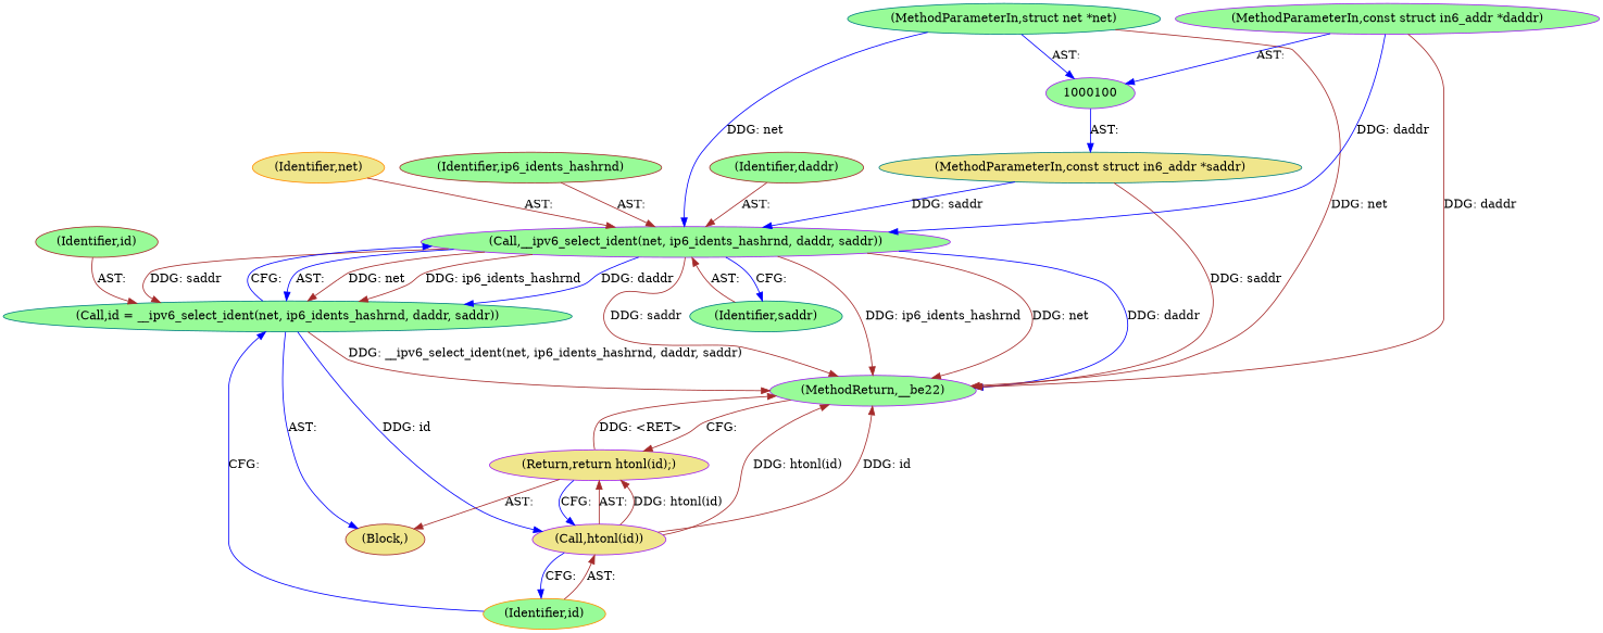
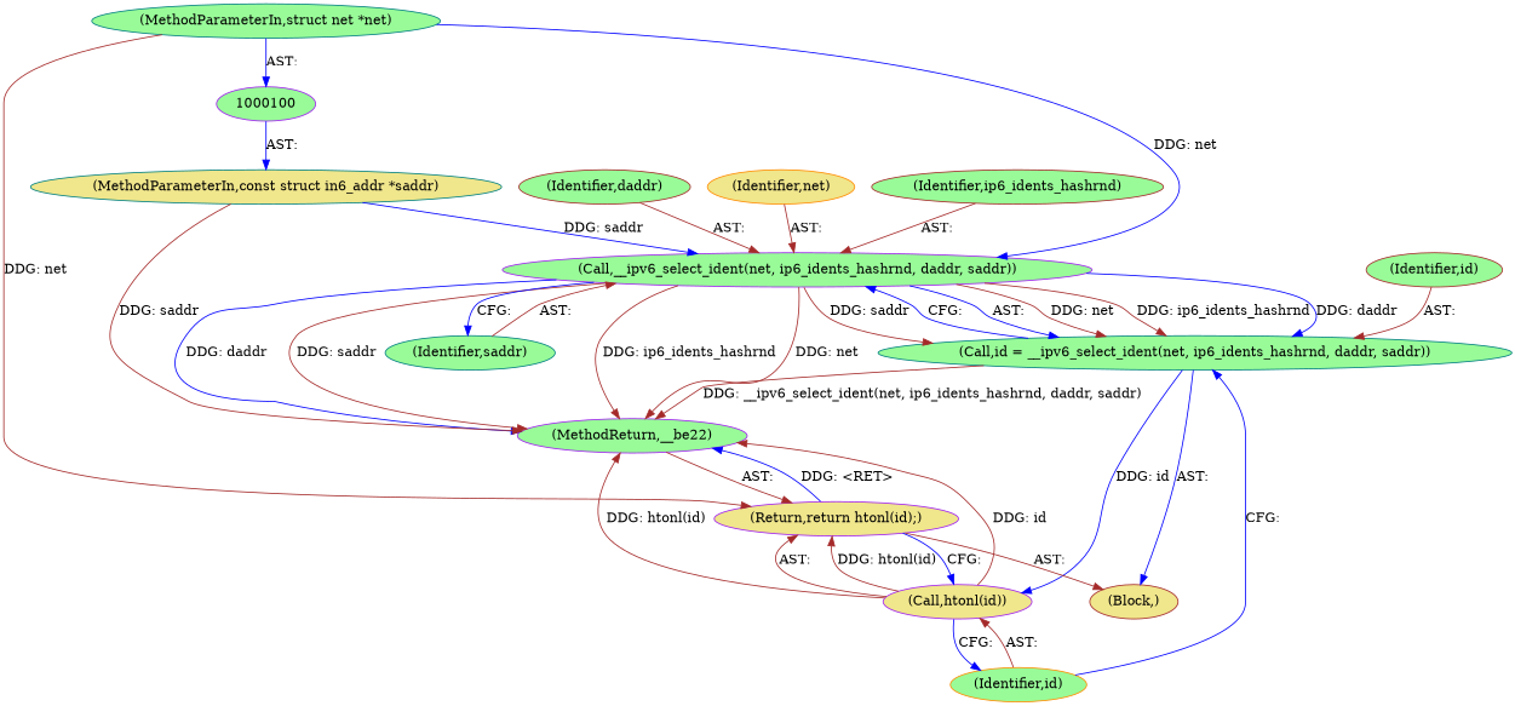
  digraph {
    node [color=purple fillcolor=palegreen style=filled]
    edge [color=brown]
    n1 [label="(Call,__ipv6_select_ident(net, ip6_idents_hashrnd, daddr, saddr))"]
    n2 [color=teal label="(Call,id = __ipv6_select_ident(net, ip6_idents_hashrnd, daddr, saddr))"]
    n3 [label="(MethodReturn,__be22)"]
    n4 [color=teal label="(Identifier,saddr)"]
    n5 [fillcolor=khaki label="(Call,htonl(id))"]
    n6 [color=brown fillcolor=khaki label="(Block,)"]
    n7 [fillcolor=khaki label="(Return,return htonl(id);)"]
    n8 [color=teal label="(MethodParameterIn,struct net *net)"]
    1000100
    n10 [color=teal fillcolor=khaki label="(MethodParameterIn,const struct in6_addr *saddr)"]
-   n11 [label="(MethodParameterIn,const struct in6_addr *daddr)"]
    n12 [color=darkorange label="(Identifier,id)"]
    n13 [color=brown label="(Identifier,id)"]
    n14 [color=brown label="(Identifier,daddr)"]
    n15 [color=darkorange fillcolor=khaki label="(Identifier,net)"]
    n16 [color=brown label="(Identifier,ip6_idents_hashrnd)"]
    n1 -> n2 [color=blue label="AST: "]
    n1 -> n2 [label="DDG: net"]
    n1 -> n2 [label="DDG: ip6_idents_hashrnd"]
    n1 -> n2 [color=blue label="DDG: daddr"]
    n1 -> n2 [label="DDG: saddr"]
    n1 -> n3 [color=blue label="DDG: daddr"]
    n1 -> n3 [label="DDG: saddr"]
    n1 -> n3 [label="DDG: ip6_idents_hashrnd"]
    n1 -> n3 [label="DDG: net"]
    n1 -> n4 [color=blue label="CFG: "]
    n2 -> n1 [color=blue label="CFG: "]
    n2 -> n3 [label="DDG: __ipv6_select_ident(net, ip6_idents_hashrnd, daddr, saddr)"]
    n2 -> n5 [color=blue label="DDG: id"]
    n2 -> n6 [color=blue label="AST: "]
-   n3 -> n7 [label="CFG: "]
+   n3 -> n7 [label="AST: "]
    n4 -> n1 [label="AST: "]
    n5 -> n3 [label="DDG: id"]
    n5 -> n3 [label="DDG: htonl(id)"]
    n5 -> n7 [label="AST: "]
    n5 -> n7 [label="DDG: htonl(id)"]
    n5 -> n12 [color=blue label="CFG: "]
-   n7 -> n3 [label="DDG: <RET>"]
+   n7 -> n3 [color=blue label="DDG: <RET>"]
    n7 -> n5 [color=blue label="CFG: "]
    n7 -> n6 [label="AST: "]
    n8 -> n1 [color=blue label="DDG: net"]
-   n8 -> n3 [label="DDG: net"]
+   n8 -> n7 [label="DDG: net"]
    n8 -> 1000100 [color=blue label="AST: "]
    1000100 -> n10 [color=blue label="AST: "]
    n10 -> n1 [color=blue label="DDG: saddr"]
    n10 -> n3 [label="DDG: saddr"]
-   n11 -> n1 [color=blue label="DDG: daddr"]
-   n11 -> n3 [label="DDG: daddr"]
-   n11 -> 1000100 [color=blue label="AST: "]
    n12 -> n2 [color=blue label="CFG: "]
    n12 -> n5 [label="AST: "]
    n13 -> n2 [label="AST: "]
    n14 -> n1 [label="AST: "]
    n15 -> n1 [label="AST: "]
    n16 -> n1 [label="AST: "]
  }
